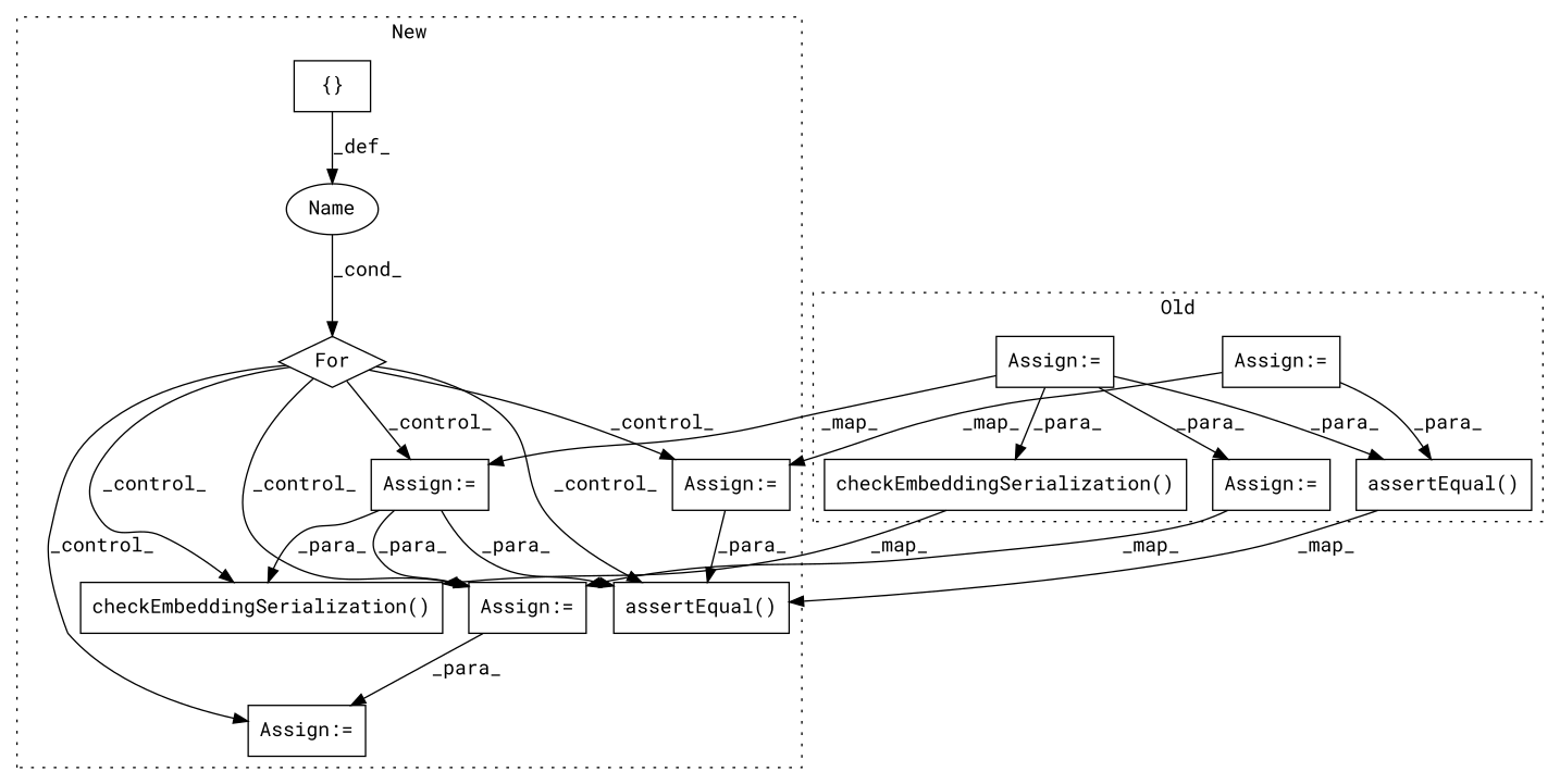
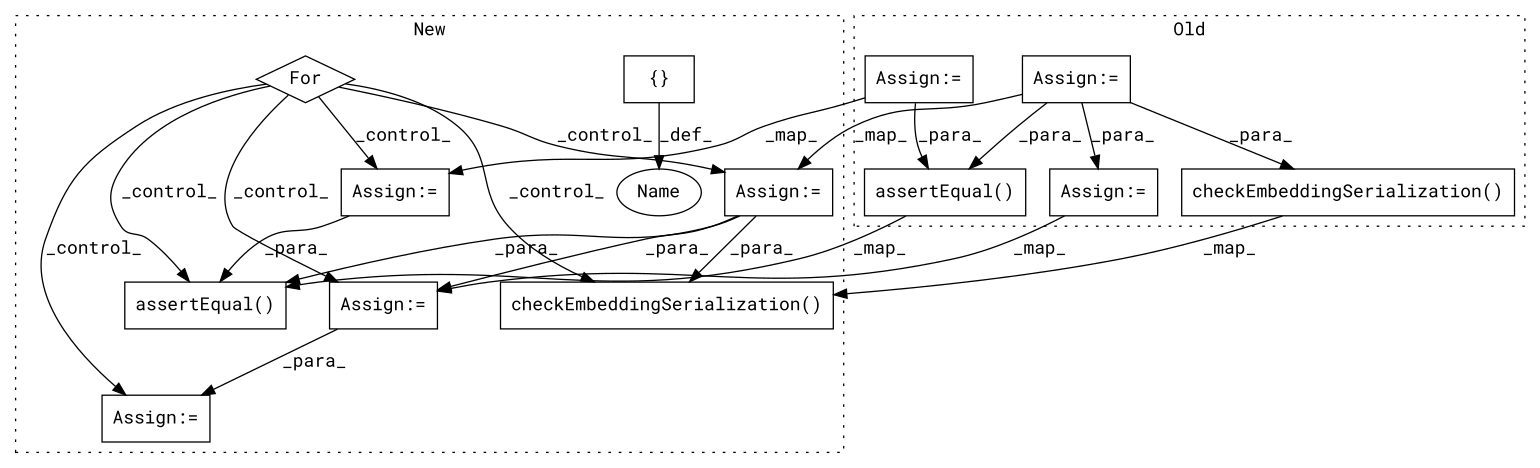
  digraph {
    fontname="Roboto Mono"
    node [a=68 l=3 shape=box fontname="Roboto Mono"]
    edge [fontname="Roboto Mono"]
    n1 [a=75 l="33,38" label="checkEmbeddingSerialization()" s="34411,34494"]
    n2 [label="Assign:=" s=33898]
    n3 [label="Assign:=" s=34149]
    n4 [a=75 l="17,1" label="assertEqual()" s="34091,34130"]
    n5 [label="Assign:=" s=33795]
    n6 [a=75 l="33,96" label="checkEmbeddingSerialization()" s="34659,34742"]
    n7 [label="Assign:=" s=34110]
    n8 [label="Assign:=" s=34393]
    n9 [a=75 l="17,1" label="assertEqual()" s="34332,34371"]
    n10 [label="Assign:=" s=34010]
    n11 [a=59 l="1,0" label="{}" s="33815,33886"]
    n12 [a=107 l="4,49" label=For s="33897,33954" shape=diamond]
    n13 [a=87 l=14 label=Name s=33908 shape=ellipse]
    n14 [label="Assign:=" s=34542]
    subgraph cluster_1 {
      label=Old
      style=dotted
      n1
      n2
      n3
      n4
      n5
    }
    subgraph cluster_2 {
      label=New
      style=dotted
      n6
      n7
      n8
      n9
      n10
      n11
      n12
      n13
      n14
    }
    n1 -> n6 [label=_map_]
    n2 -> n1 [label=_para_]
    n2 -> n3 [label=_para_]
    n2 -> n4 [label=_para_]
    n2 -> n7 [label=_map_]
    n3 -> n8 [label=_map_]
    n4 -> n9 [label=_map_]
    n5 -> n4 [label=_para_]
    n5 -> n10 [label=_map_]
    n7 -> n6 [label=_para_]
    n7 -> n8 [label=_para_]
    n7 -> n9 [label=_para_]
    n8 -> n14 [label=_para_]
    n10 -> n9 [label=_para_]
    n11 -> n13 [label=_def_]
    n12 -> n6 [label=_control_]
    n12 -> n7 [label=_control_]
    n12 -> n8 [label=_control_]
    n12 -> n9 [label=_control_]
    n12 -> n10 [label=_control_]
    n12 -> n14 [label=_control_]
-   n13 -> n12 [label=_cond_]
  }
